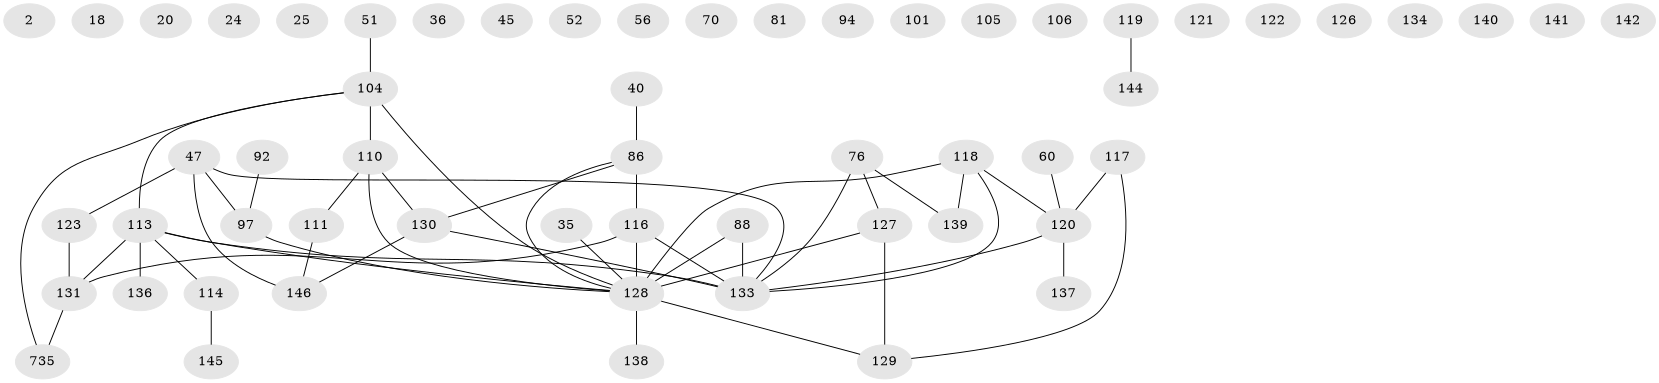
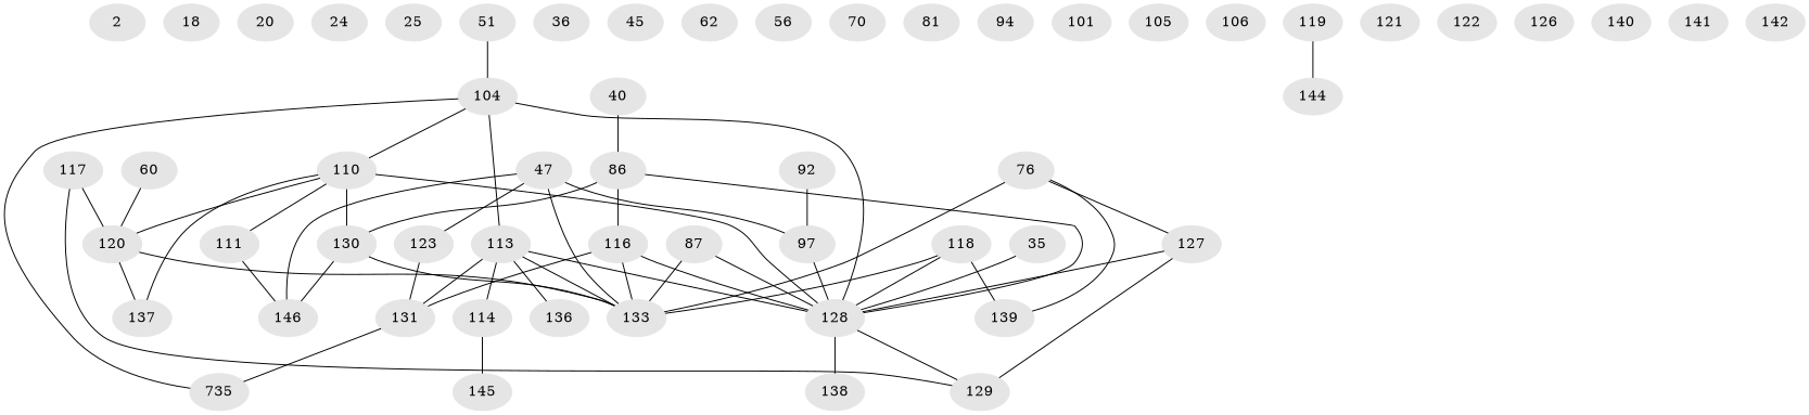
  graph {
    node [color=gray90 style=filled]
    2
    18
    20
    24
    25
    128 [super="+125+124"]
    129 [super="+82"]
    138
    35
    36
    40
    86
    116 [super="+38+99"]
    130 [super="+84"]
    45
    97 [super="+66"]
    47
    123 [super="+62"]
    133 [super="+15+108+115"]
    146 [super="+72+143"]
    131 [super="+5+10"]
    104 [super="+46+98"]
    110 [super="+75+85"]
    113 [super="+68+88"]
    n25 [label=735]
    51
-   52
+   52 [label=62]
    56
    120 [super="+109"]
    137 [super="+132"]
    60
    70
    76 [super="+31"]
    127 [super="+43+54+93+32+95+69"]
    139
    81
-   87 [super="+59+77" label=88]
+   87 [super="+59+77"]
    92 [super="+44"]
    94
    101
    111 [super="+100"]
    114
    136
    105
    106
    145
    117 [super="+8+34+80"]
    118 [super="+102"]
    119
    144
    121
    122
    126
-   134
    140
    141
    142
    128 -- 129
    128 -- 138
    35 -- 128
    40 -- 86
    86 -- 128
    86 -- 116 [weight=3]
    86 -- 130
    116 -- 128 [weight=5]
    116 -- 133 [weight=3]
    116 -- 131 [weight=2]
    130 -- 133
    130 -- 146
    97 -- 128 [weight=2]
    47 -- 97 [weight=2]
    47 -- 123
    47 -- 133
    47 -- 146 [weight=2]
    123 -- 131
    131 -- n25
    104 -- 128 [weight=2]
    104 -- 110 [weight=2]
    104 -- 113 [weight=2]
    104 -- n25
    110 -- 128 [weight=2]
    110 -- 130 [weight=2]
+   110 -- 137
    110 -- 111
    113 -- 128
    113 -- 133
    113 -- 131
    113 -- 114
    113 -- 136
    51 -- 104
    120 -- 133
    120 -- 137
    60 -- 120
    76 -- 133 [weight=2]
    76 -- 127
    76 -- 139
    127 -- 128 [weight=4]
    127 -- 129 [weight=2]
    87 -- 128
    87 -- 133
    92 -- 97
    111 -- 146
    114 -- 145
    117 -- 129
    117 -- 120
    118 -- 128 [weight=2]
    118 -- 133
-   118 -- 120 [weight=2]
+   110 -- 120 [weight=2]
    118 -- 139
    119 -- 144
  }
